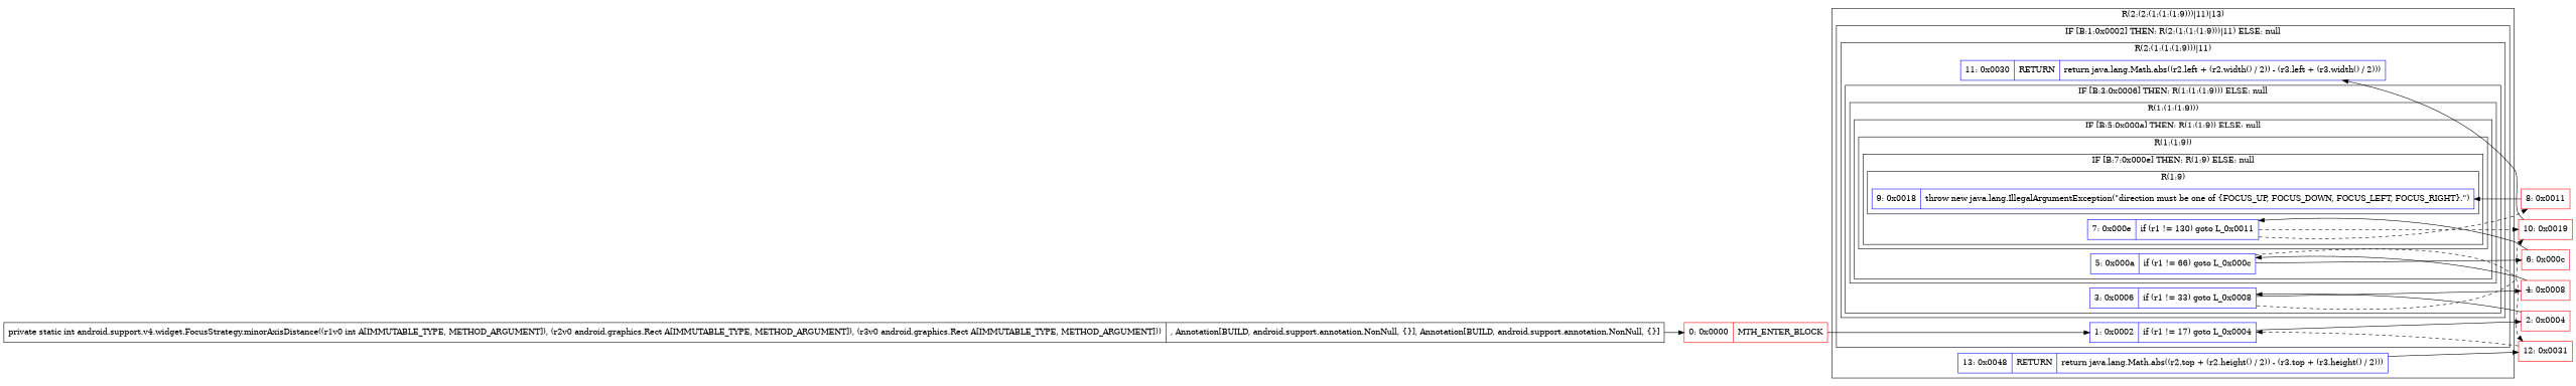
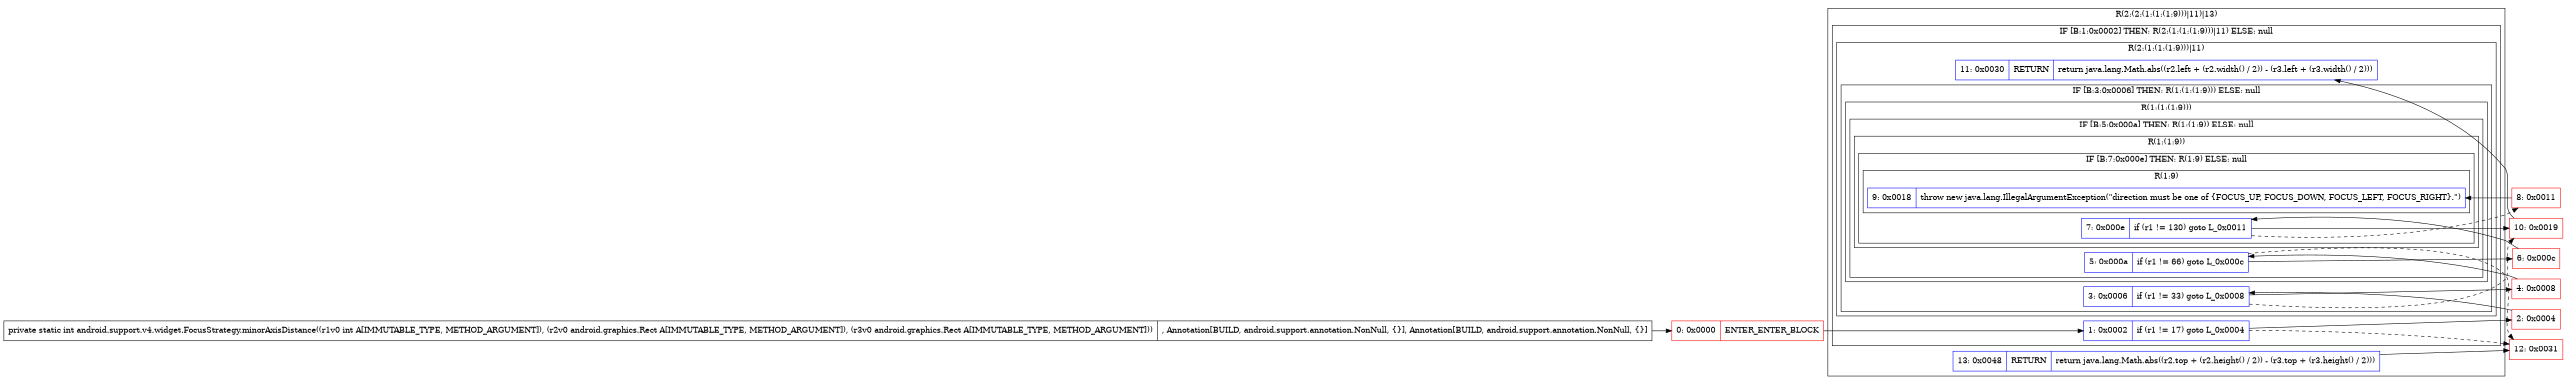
  digraph {
    rankdir=LR
    node [color=blue shape=record]
    n1 [label="{9\:\ 0x0018|throw new java.lang.IllegalArgumentException(\"direction must be one of \{FOCUS_UP, FOCUS_DOWN, FOCUS_LEFT, FOCUS_RIGHT\}.\")\l}"]
    n2 [label="{7\:\ 0x000e|if (r1 != 130) goto L_0x0011\l}"]
    n3 [label="{5\:\ 0x000a|if (r1 != 66) goto L_0x000c\l}"]
    n4 [label="{3\:\ 0x0006|if (r1 != 33) goto L_0x0008\l}"]
    n5 [label="{11\:\ 0x0030|RETURN\l|return java.lang.Math.abs((r2.left + (r2.width() \/ 2)) \- (r3.left + (r3.width() \/ 2)))\l}"]
    n6 [label="{1\:\ 0x0002|if (r1 != 17) goto L_0x0004\l}"]
    n7 [label="{13\:\ 0x0048|RETURN\l|return java.lang.Math.abs((r2.top + (r2.height() \/ 2)) \- (r3.top + (r3.height() \/ 2)))\l}"]
    n8 [color=red label="{10\:\ 0x0019}"]
    n9 [color=red label="{8\:\ 0x0011}"]
    n10 [color=red label="{12\:\ 0x0031}"]
    n11 [color=red label="{6\:\ 0x000c}"]
    n12 [color=red label="{4\:\ 0x0008}"]
    n13 [color=red label="{2\:\ 0x0004}"]
-   n14 [color=red label="{0\:\ 0x0000|MTH_ENTER_BLOCK\l}"]
+   n14 [color=red label="{0\:\ 0x0000|ENTER_ENTER_BLOCK\l}"]
    n15 [label="{private static int android.support.v4.widget.FocusStrategy.minorAxisDistance((r1v0 int A[IMMUTABLE_TYPE, METHOD_ARGUMENT]), (r2v0 android.graphics.Rect A[IMMUTABLE_TYPE, METHOD_ARGUMENT]), (r3v0 android.graphics.Rect A[IMMUTABLE_TYPE, METHOD_ARGUMENT]))  | , Annotation[BUILD, android.support.annotation.NonNull, \{\}], Annotation[BUILD, android.support.annotation.NonNull, \{\}]\l}" color=""]
    subgraph cluster_1 {
      label="R(2:(2:(1:(1:(1:9)))|11)|13)"
      n7
      subgraph cluster_2 {
        label="IF [B:1:0x0002] THEN: R(2:(1:(1:(1:9)))|11) ELSE: null"
        n6
        subgraph cluster_3 {
          label="R(2:(1:(1:(1:9)))|11)"
          n5
          subgraph cluster_4 {
            label="IF [B:3:0x0006] THEN: R(1:(1:(1:9))) ELSE: null"
            n4
            subgraph cluster_5 {
              label="R(1:(1:(1:9)))"
              subgraph cluster_6 {
                label="IF [B:5:0x000a] THEN: R(1:(1:9)) ELSE: null"
                n3
                subgraph cluster_7 {
                  label="R(1:(1:9))"
                  subgraph cluster_8 {
                    label="IF [B:7:0x000e] THEN: R(1:9) ELSE: null"
                    n2
                    subgraph cluster_9 {
                      label="R(1:9)"
                      n1
                    }
                  }
                }
              }
            }
          }
        }
      }
    }
-   n2 -> n8 [style=dashed]
+   n2 -> n8 [style=solid]
    n2 -> n9 [style=dashed]
    n3 -> n10 [style=dashed]
    n3 -> n11
    n4 -> n8 [style=dashed]
    n4 -> n12
-   n10 -> n6 [style=dashed]
+   n6 -> n10 [style=dashed]
    n6 -> n13
    n7 -> n10
    n8 -> n5
    n9 -> n1
    n11 -> n2
    n12 -> n3
    n13 -> n4
    n14 -> n6
    n15 -> n14
  }
